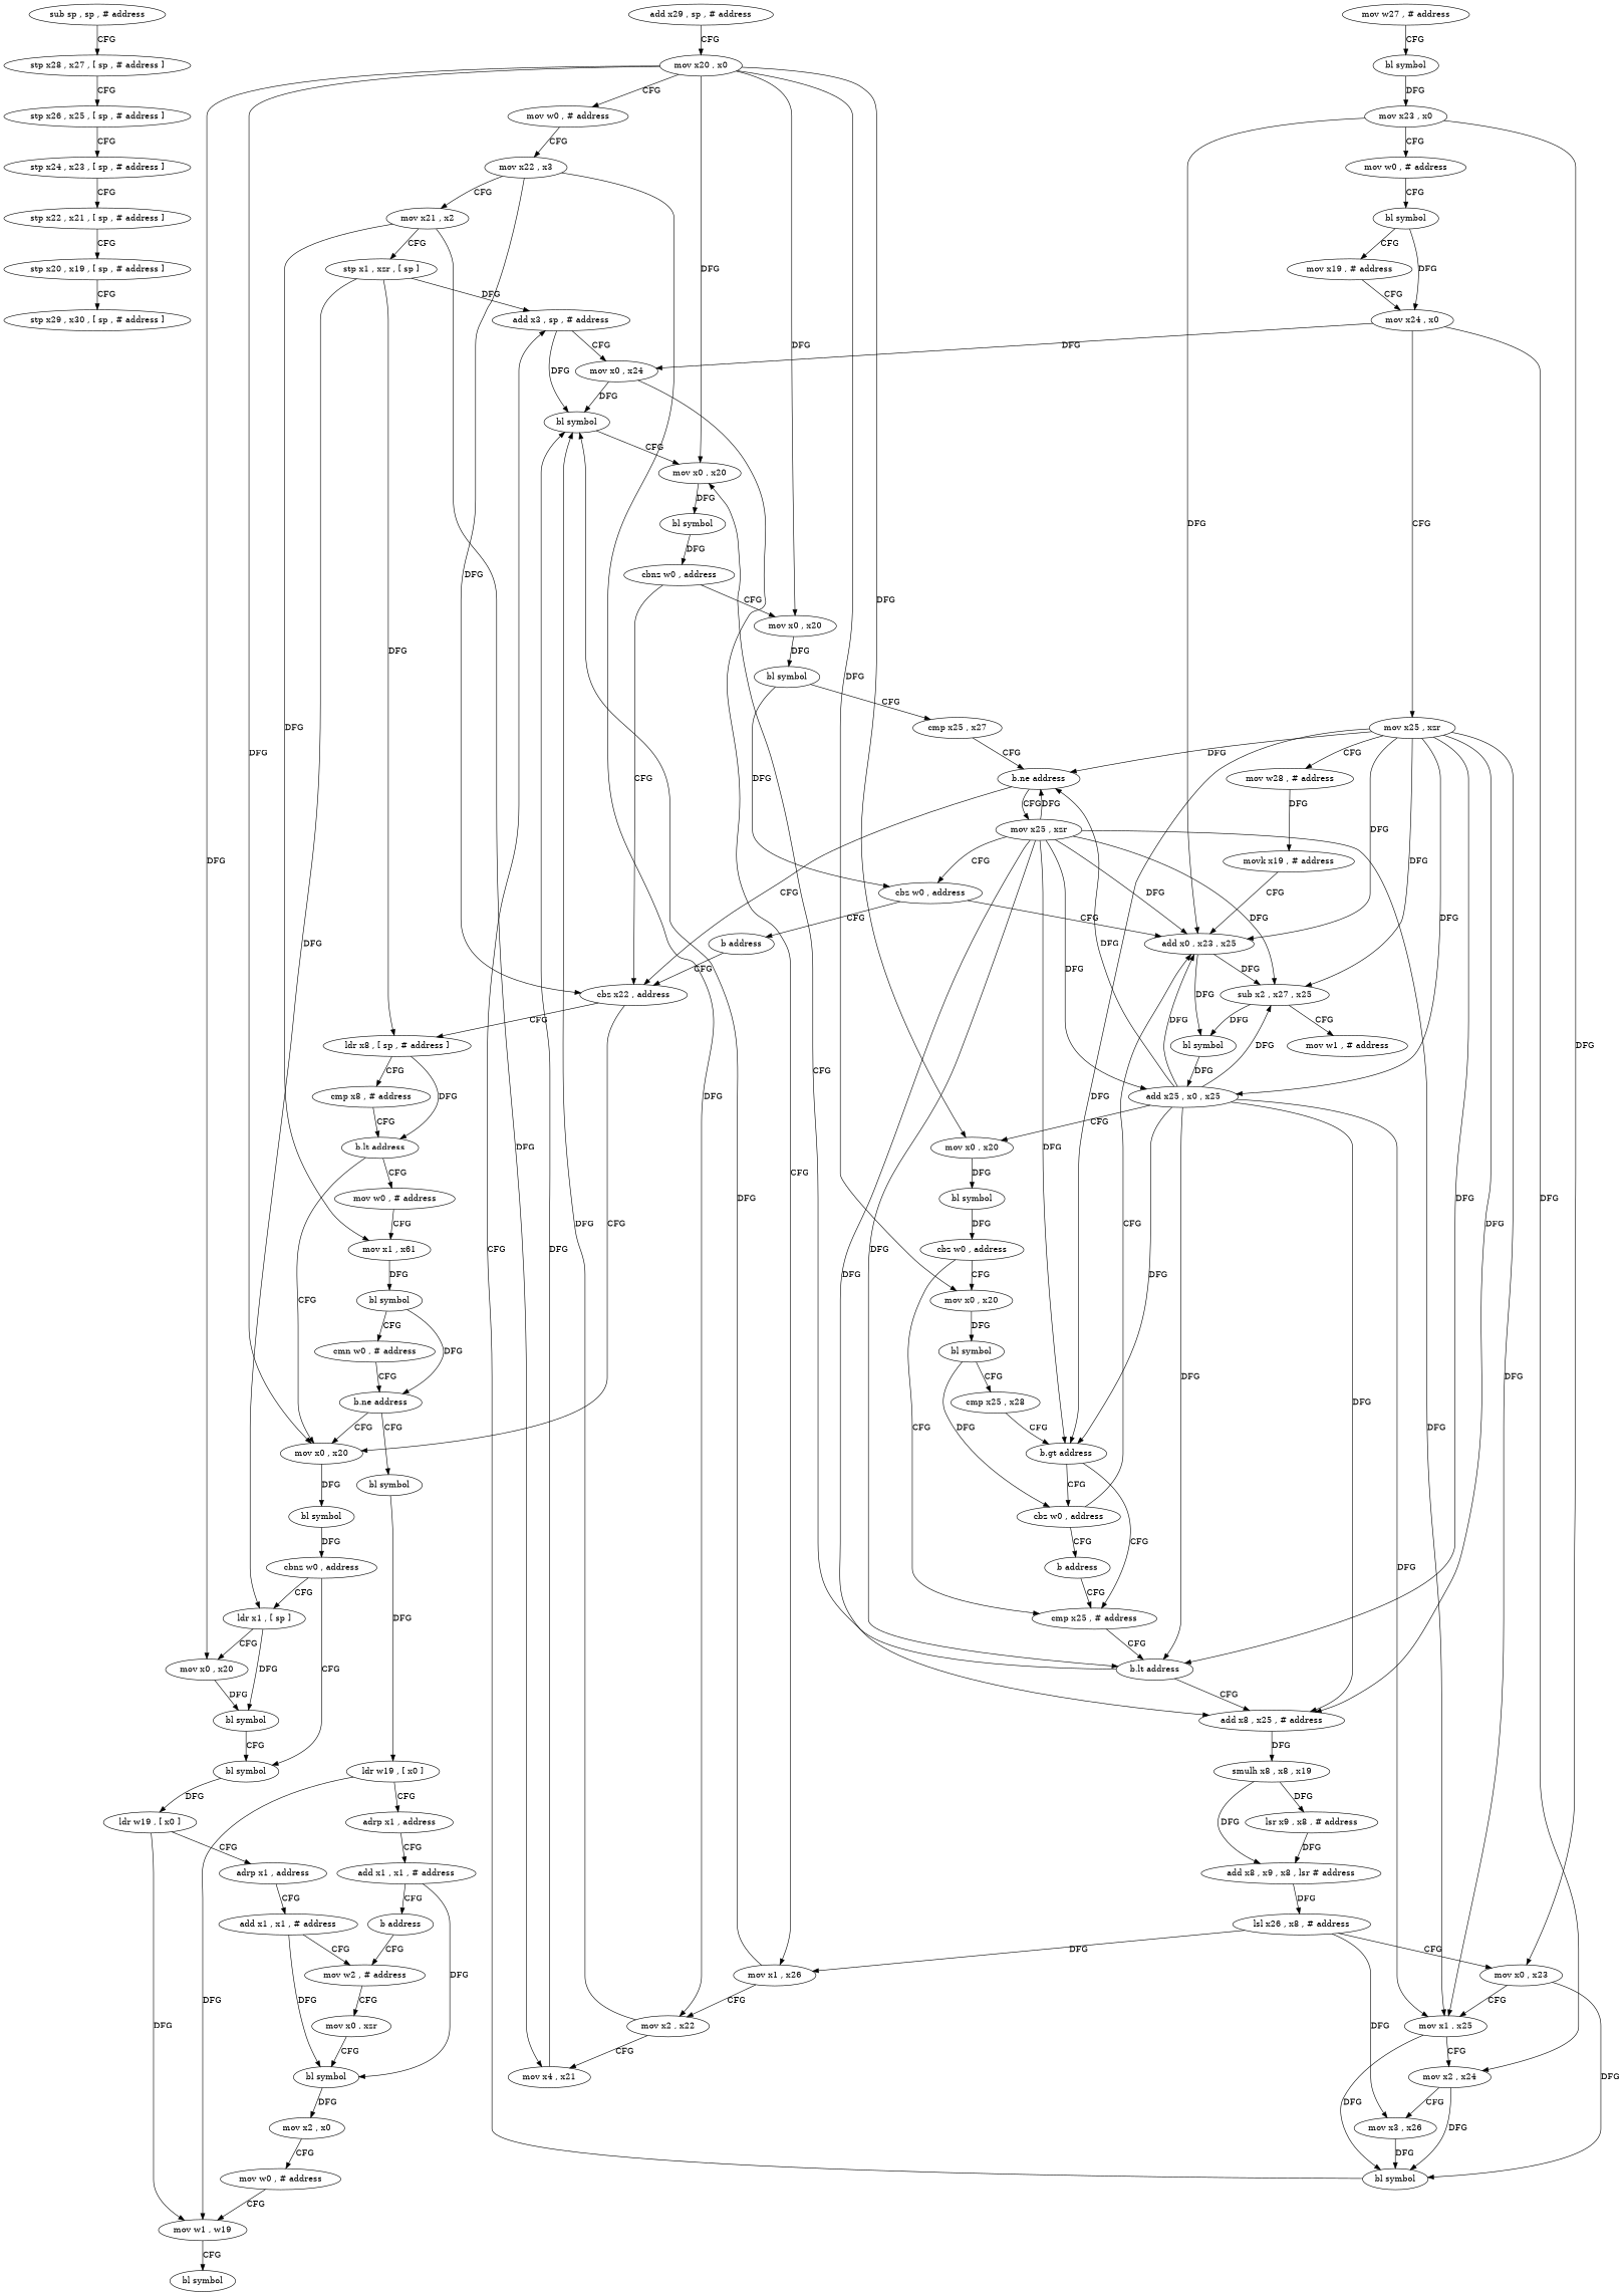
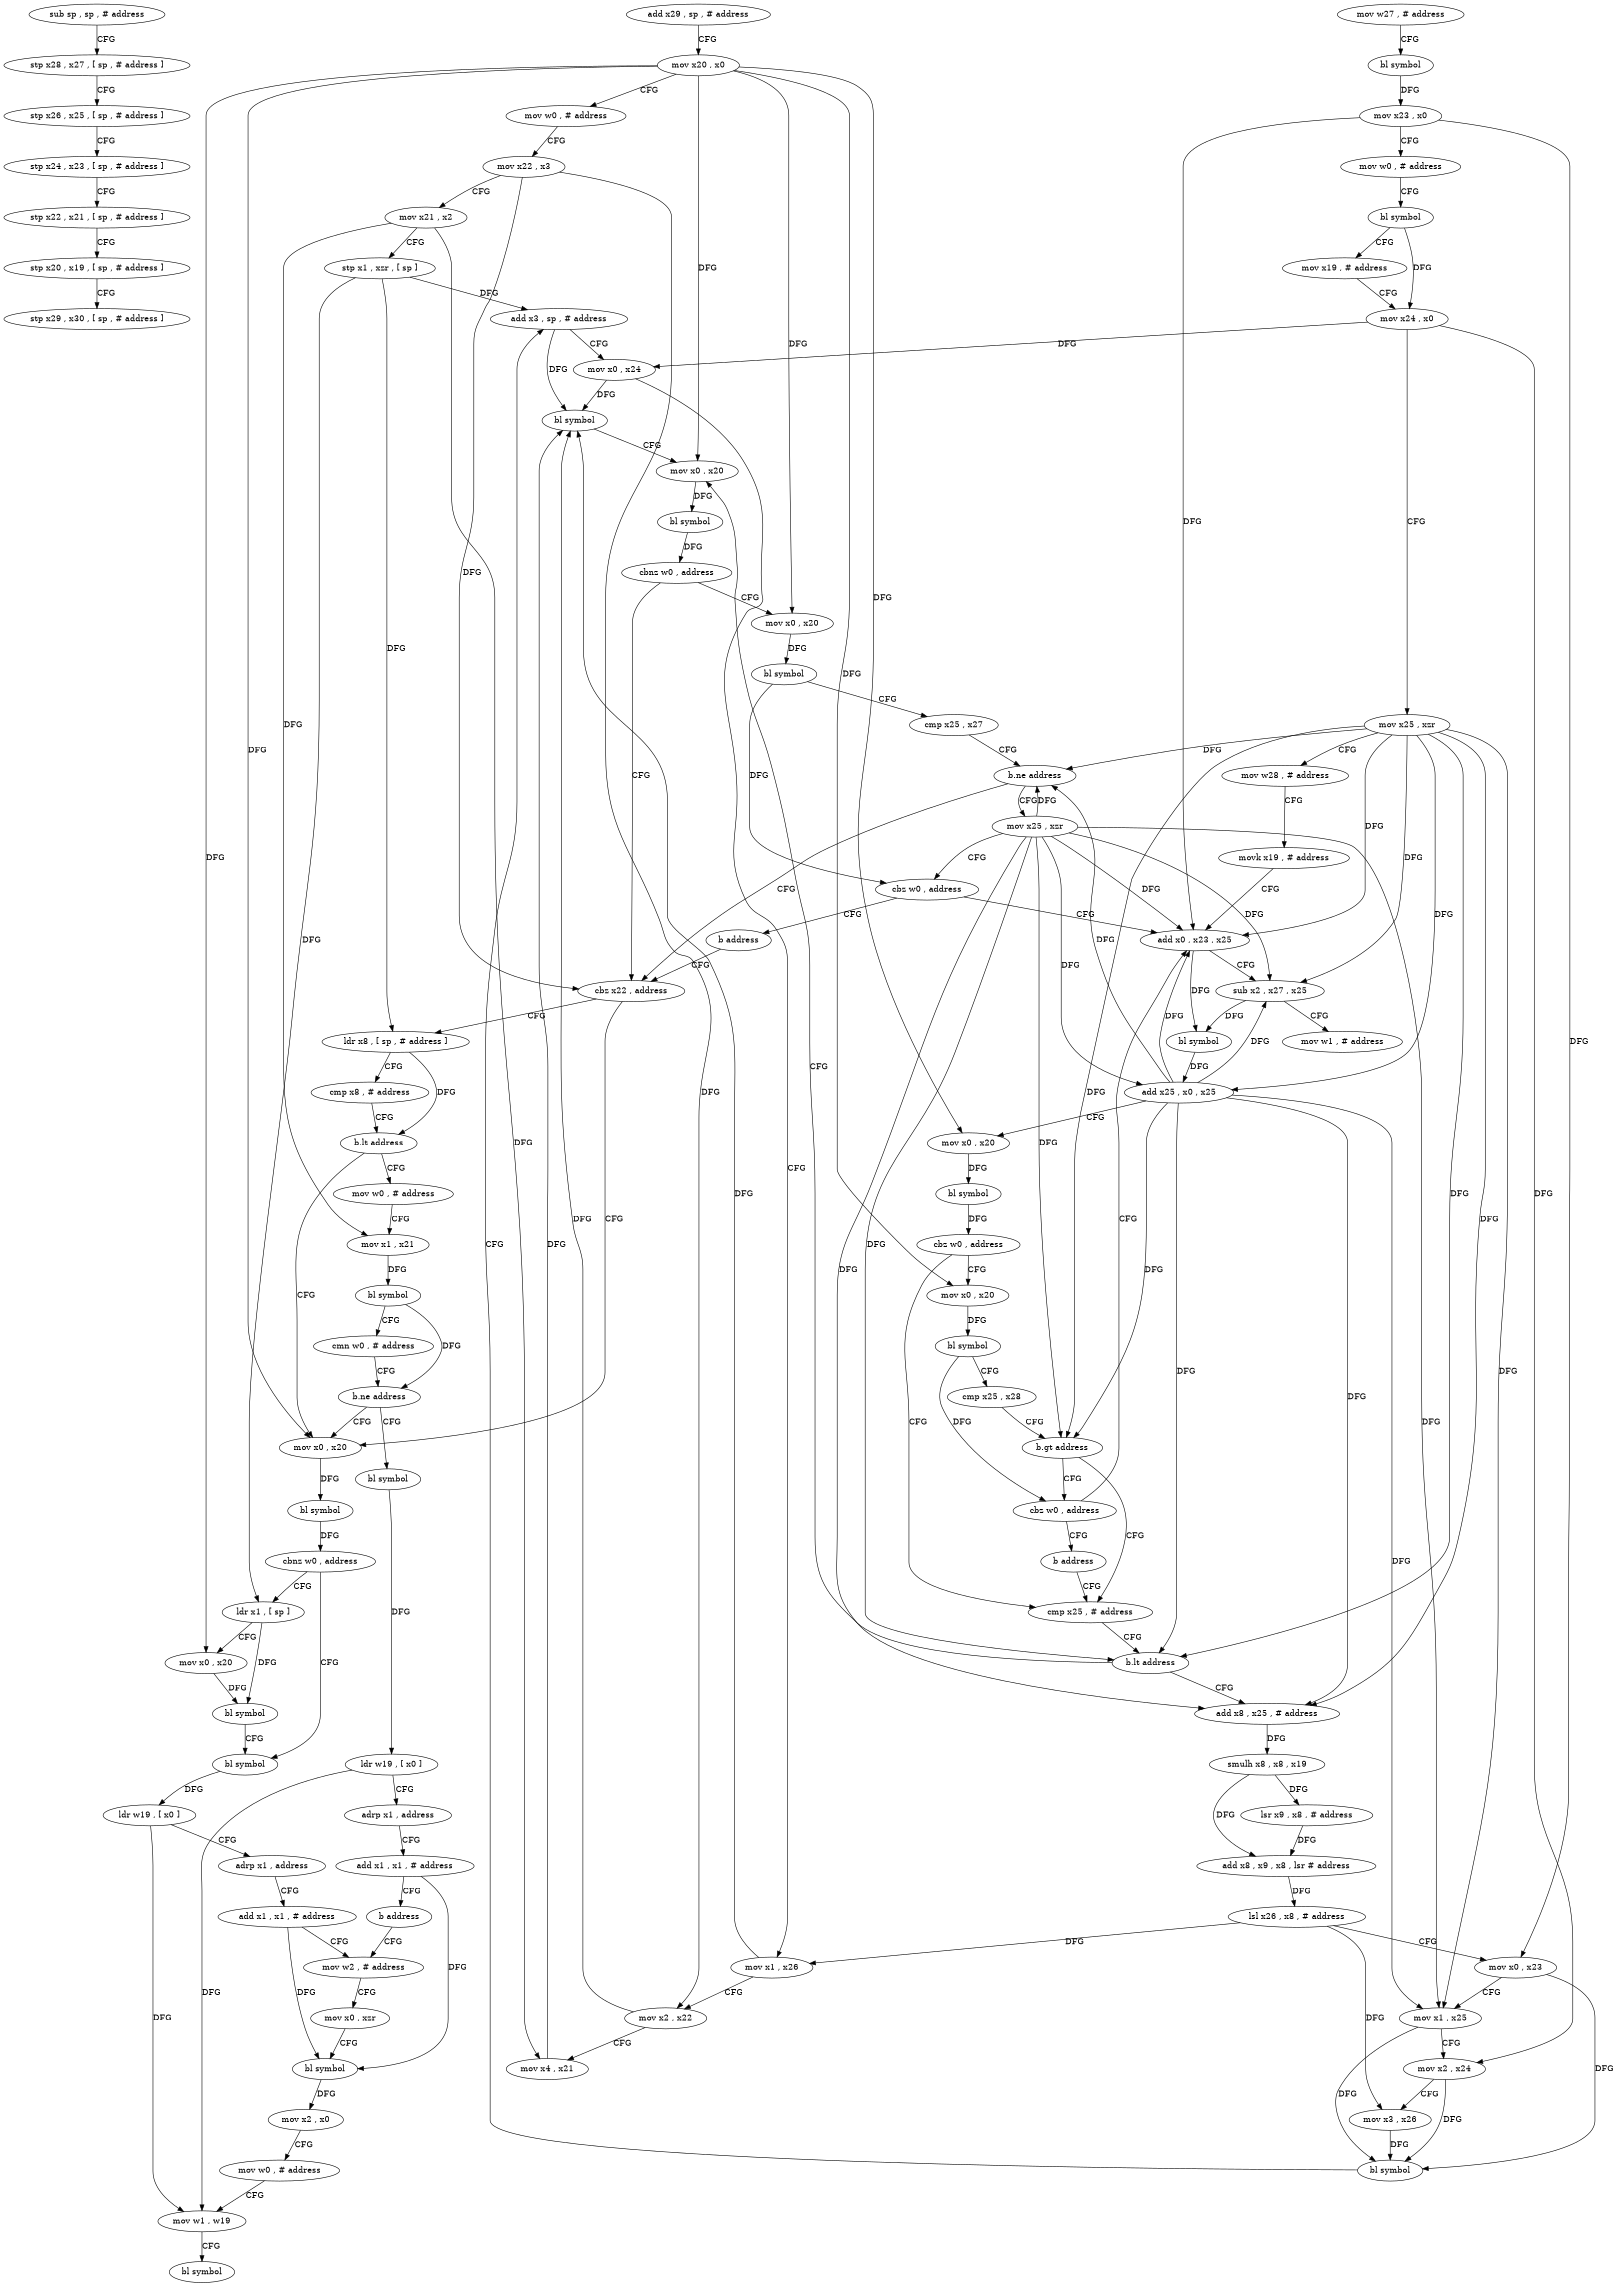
  digraph {
    n1 [label="sub sp , sp , # address"]
    n2 [label="stp x28 , x27 , [ sp , # address ]"]
    n3 [label="stp x26 , x25 , [ sp , # address ]"]
    n4 [label="stp x24 , x23 , [ sp , # address ]"]
    n5 [label="stp x22 , x21 , [ sp , # address ]"]
    n6 [label="stp x20 , x19 , [ sp , # address ]"]
    n7 [label="stp x29 , x30 , [ sp , # address ]"]
    n8 [label="add x29 , sp , # address"]
    n9 [label="mov x20 , x0"]
    n10 [label="mov w0 , # address"]
    n11 [label="mov x0 , x20"]
    n12 [label="mov x0 , x20"]
    n13 [label="mov x0 , x20"]
    n14 [label="mov x0 , x20"]
    n15 [label="mov x0 , x20"]
    n16 [label="mov x0 , x20"]
    n17 [label="mov x22 , x3"]
    n18 [label="bl symbol"]
    n19 [label="bl symbol"]
    n20 [label="bl symbol"]
    n21 [label="bl symbol"]
    n22 [label="bl symbol"]
    n23 [label="bl symbol"]
    n24 [label="mov x21 , x2"]
    n25 [label="cbz x22 , address"]
    n26 [label="mov x2 , x22"]
    n27 [label="stp x1 , xzr , [ sp ]"]
    n28 [label="mov x4 , x21"]
-   n29 [label="mov x1 , x61"]
+   n29 [label="mov x1 , x21"]
    n30 [label="ldr x8 , [ sp , # address ]"]
    n31 [label="bl symbol"]
    n32 [label="add x3 , sp , # address"]
    n33 [label="ldr x1 , [ sp ]"]
    n34 [label="bl symbol"]
    n35 [label="mov w27 , # address"]
    n36 [label="bl symbol"]
    n37 [label="mov x0 , x24"]
    n38 [label="cmp x8 , # address"]
    n39 [label="b.lt address"]
    n40 [label="mov x23 , x0"]
    n41 [label="mov w0 , # address"]
    n42 [label="add x0 , x23 , x25"]
    n43 [label="mov x0 , x23"]
    n44 [label="bl symbol"]
    n45 [label="sub x2 , x27 , x25"]
    n46 [label="bl symbol"]
    n47 [label="mov x1 , x25"]
    n48 [label="bl symbol"]
    n49 [label="mov x19 , # address"]
    n50 [label="mov x24 , x0"]
    n51 [label="mov x25 , xzr"]
    n52 [label="mov x2 , x24"]
    n53 [label="mov w28 , # address"]
    n54 [label="b.gt address"]
    n55 [label="b.lt address"]
    n56 [label="add x8 , x25 , # address"]
    n57 [label="add x25 , x0 , x25"]
    n58 [label="b.ne address"]
    n59 [label="mov x3 , x26"]
    n60 [label="mov x1 , x26"]
    n61 [label="movk x19 , # address"]
    n62 [label="cbz w0 , address"]
    n63 [label="cmp x25 , # address"]
    n64 [label="smulh x8 , x8 , x19"]
    n65 [label="mov w1 , # address"]
    n66 [label="mov x25 , xzr"]
    n67 [label="cmp x25 , x28"]
    n68 [label="b address"]
    n69 [label="cbnz w0 , address"]
    n70 [label="lsr x9 , x8 , # address"]
    n71 [label="add x8 , x9 , x8 , lsr # address"]
    n72 [label="cmp x25 , x27"]
    n73 [label="cbz w0 , address"]
    n74 [label="lsl x26 , x8 , # address"]
    n75 [label="cbz w0 , address"]
    n76 [label="cbnz w0 , address"]
    n77 [label="mov w0 , # address"]
    n78 [label="b address"]
    n79 [label="bl symbol"]
    n80 [label="ldr w19 , [ x0 ]"]
    n81 [label="adrp x1 , address"]
    n82 [label="mov w1 , w19"]
    n83 [label="add x1 , x1 , # address"]
    n84 [label="bl symbol"]
    n85 [label="mov w2 , # address"]
    n86 [label="bl symbol"]
    n87 [label="mov x0 , xzr"]
    n88 [label="mov x2 , x0"]
    n89 [label="cmn w0 , # address"]
    n90 [label="b.ne address"]
    n91 [label="bl symbol"]
    n92 [label="ldr w19 , [ x0 ]"]
    n93 [label="adrp x1 , address"]
    n94 [label="add x1 , x1 , # address"]
    n95 [label="b address"]
    n96 [label="mov w0 , # address"]
    n1 -> n2 [label=CFG]
    n2 -> n3 [label=CFG]
    n3 -> n4 [label=CFG]
    n4 -> n5 [label=CFG]
    n5 -> n6 [label=CFG]
    n6 -> n7 [label=CFG]
    n8 -> n9 [label=CFG]
    n9 -> n10 [label=CFG]
    n9 -> n11 [label=DFG]
    n9 -> n12 [label=DFG]
    n9 -> n13 [label=DFG]
    n9 -> n14 [label=DFG]
    n9 -> n15 [label=DFG]
    n9 -> n16 [label=DFG]
    n10 -> n17 [label=CFG]
    n11 -> n18 [label=DFG]
    n12 -> n19 [label=DFG]
    n13 -> n20 [label=DFG]
    n14 -> n21 [label=DFG]
    n15 -> n22 [label=DFG]
    n16 -> n23 [label=DFG]
    n17 -> n24 [label=CFG]
    n17 -> n25 [label=DFG]
    n17 -> n26 [label=DFG]
    n18 -> n62 [label=DFG]
    n18 -> n67 [label=CFG]
    n19 -> n69 [label=DFG]
    n20 -> n72 [label=CFG]
    n20 -> n73 [label=DFG]
    n21 -> n75 [label=DFG]
    n22 -> n76 [label=DFG]
    n23 -> n79 [label=CFG]
    n24 -> n27 [label=CFG]
    n24 -> n28 [label=DFG]
    n24 -> n29 [label=DFG]
    n25 -> n15 [label=CFG]
    n25 -> n30 [label=CFG]
    n26 -> n28 [label=CFG]
    n26 -> n31 [label=DFG]
    n27 -> n30 [label=DFG]
    n27 -> n32 [label=DFG]
    n27 -> n33 [label=DFG]
    n28 -> n31 [label=DFG]
    n29 -> n34 [label=DFG]
    n30 -> n38 [label=CFG]
    n30 -> n39 [label=DFG]
    n31 -> n12 [label=CFG]
    n32 -> n31 [label=DFG]
    n32 -> n37 [label=CFG]
    n33 -> n16 [label=CFG]
    n33 -> n23 [label=DFG]
    n34 -> n89 [label=CFG]
    n34 -> n90 [label=DFG]
    n35 -> n36 [label=CFG]
    n36 -> n40 [label=DFG]
    n37 -> n31 [label=DFG]
    n37 -> n60 [label=CFG]
    n38 -> n39 [label=CFG]
    n39 -> n15 [label=CFG]
    n39 -> n77 [label=CFG]
    n40 -> n41 [label=CFG]
    n40 -> n42 [label=DFG]
    n40 -> n43 [label=DFG]
    n41 -> n44 [label=CFG]
-   n42 -> n45 [label=DFG]
+   n42 -> n45 [label=CFG]
    n42 -> n46 [label=DFG]
    n43 -> n47 [label=CFG]
    n43 -> n48 [label=DFG]
    n44 -> n49 [label=CFG]
    n44 -> n50 [label=DFG]
    n45 -> n46 [label=DFG]
    n45 -> n65 [label=CFG]
    n46 -> n57 [label=DFG]
    n47 -> n48 [label=DFG]
    n47 -> n52 [label=CFG]
    n48 -> n32 [label=CFG]
    n49 -> n50 [label=CFG]
    n50 -> n37 [label=DFG]
    n50 -> n51 [label=CFG]
    n50 -> n52 [label=DFG]
    n51 -> n42 [label=DFG]
    n51 -> n45 [label=DFG]
    n51 -> n47 [label=DFG]
    n51 -> n53 [label=CFG]
    n51 -> n54 [label=DFG]
    n51 -> n55 [label=DFG]
    n51 -> n56 [label=DFG]
    n51 -> n57 [label=DFG]
    n51 -> n58 [label=DFG]
    n52 -> n48 [label=DFG]
    n52 -> n59 [label=CFG]
-   n53 -> n61 [label=DFG]
+   n53 -> n61 [label=CFG]
    n54 -> n62 [label=CFG]
    n54 -> n63 [label=CFG]
    n55 -> n12 [label=CFG]
    n55 -> n56 [label=CFG]
    n56 -> n64 [label=DFG]
    n57 -> n14 [label=CFG]
    n57 -> n42 [label=DFG]
    n57 -> n45 [label=DFG]
    n57 -> n47 [label=DFG]
    n57 -> n54 [label=DFG]
    n57 -> n55 [label=DFG]
    n57 -> n56 [label=DFG]
    n57 -> n58 [label=DFG]
    n58 -> n25 [label=CFG]
    n58 -> n66 [label=CFG]
    n59 -> n48 [label=DFG]
    n60 -> n26 [label=CFG]
    n60 -> n31 [label=DFG]
    n61 -> n42 [label=CFG]
    n62 -> n42 [label=CFG]
    n62 -> n68 [label=CFG]
    n63 -> n55 [label=CFG]
    n64 -> n70 [label=DFG]
    n64 -> n71 [label=DFG]
    n66 -> n42 [label=DFG]
    n66 -> n45 [label=DFG]
    n66 -> n47 [label=DFG]
    n66 -> n54 [label=DFG]
    n66 -> n55 [label=DFG]
    n66 -> n56 [label=DFG]
    n66 -> n57 [label=DFG]
    n66 -> n58 [label=DFG]
    n66 -> n73 [label=CFG]
    n67 -> n54 [label=CFG]
    n68 -> n63 [label=CFG]
    n69 -> n13 [label=CFG]
    n69 -> n25 [label=CFG]
    n70 -> n71 [label=DFG]
    n71 -> n74 [label=DFG]
    n72 -> n58 [label=CFG]
    n73 -> n42 [label=CFG]
    n73 -> n78 [label=CFG]
    n74 -> n43 [label=CFG]
    n74 -> n59 [label=DFG]
    n74 -> n60 [label=DFG]
    n75 -> n11 [label=CFG]
    n75 -> n63 [label=CFG]
    n76 -> n33 [label=CFG]
    n76 -> n79 [label=CFG]
    n77 -> n29 [label=CFG]
    n78 -> n25 [label=CFG]
    n79 -> n80 [label=DFG]
    n80 -> n81 [label=CFG]
    n80 -> n82 [label=DFG]
    n81 -> n83 [label=CFG]
    n82 -> n84 [label=CFG]
    n83 -> n85 [label=CFG]
    n83 -> n86 [label=DFG]
    n85 -> n87 [label=CFG]
    n86 -> n88 [label=DFG]
    n87 -> n86 [label=CFG]
    n88 -> n96 [label=CFG]
    n89 -> n90 [label=CFG]
    n90 -> n15 [label=CFG]
    n90 -> n91 [label=CFG]
    n91 -> n92 [label=DFG]
    n92 -> n82 [label=DFG]
    n92 -> n93 [label=CFG]
    n93 -> n94 [label=CFG]
    n94 -> n86 [label=DFG]
    n94 -> n95 [label=CFG]
    n95 -> n85 [label=CFG]
    n96 -> n82 [label=CFG]
  }
